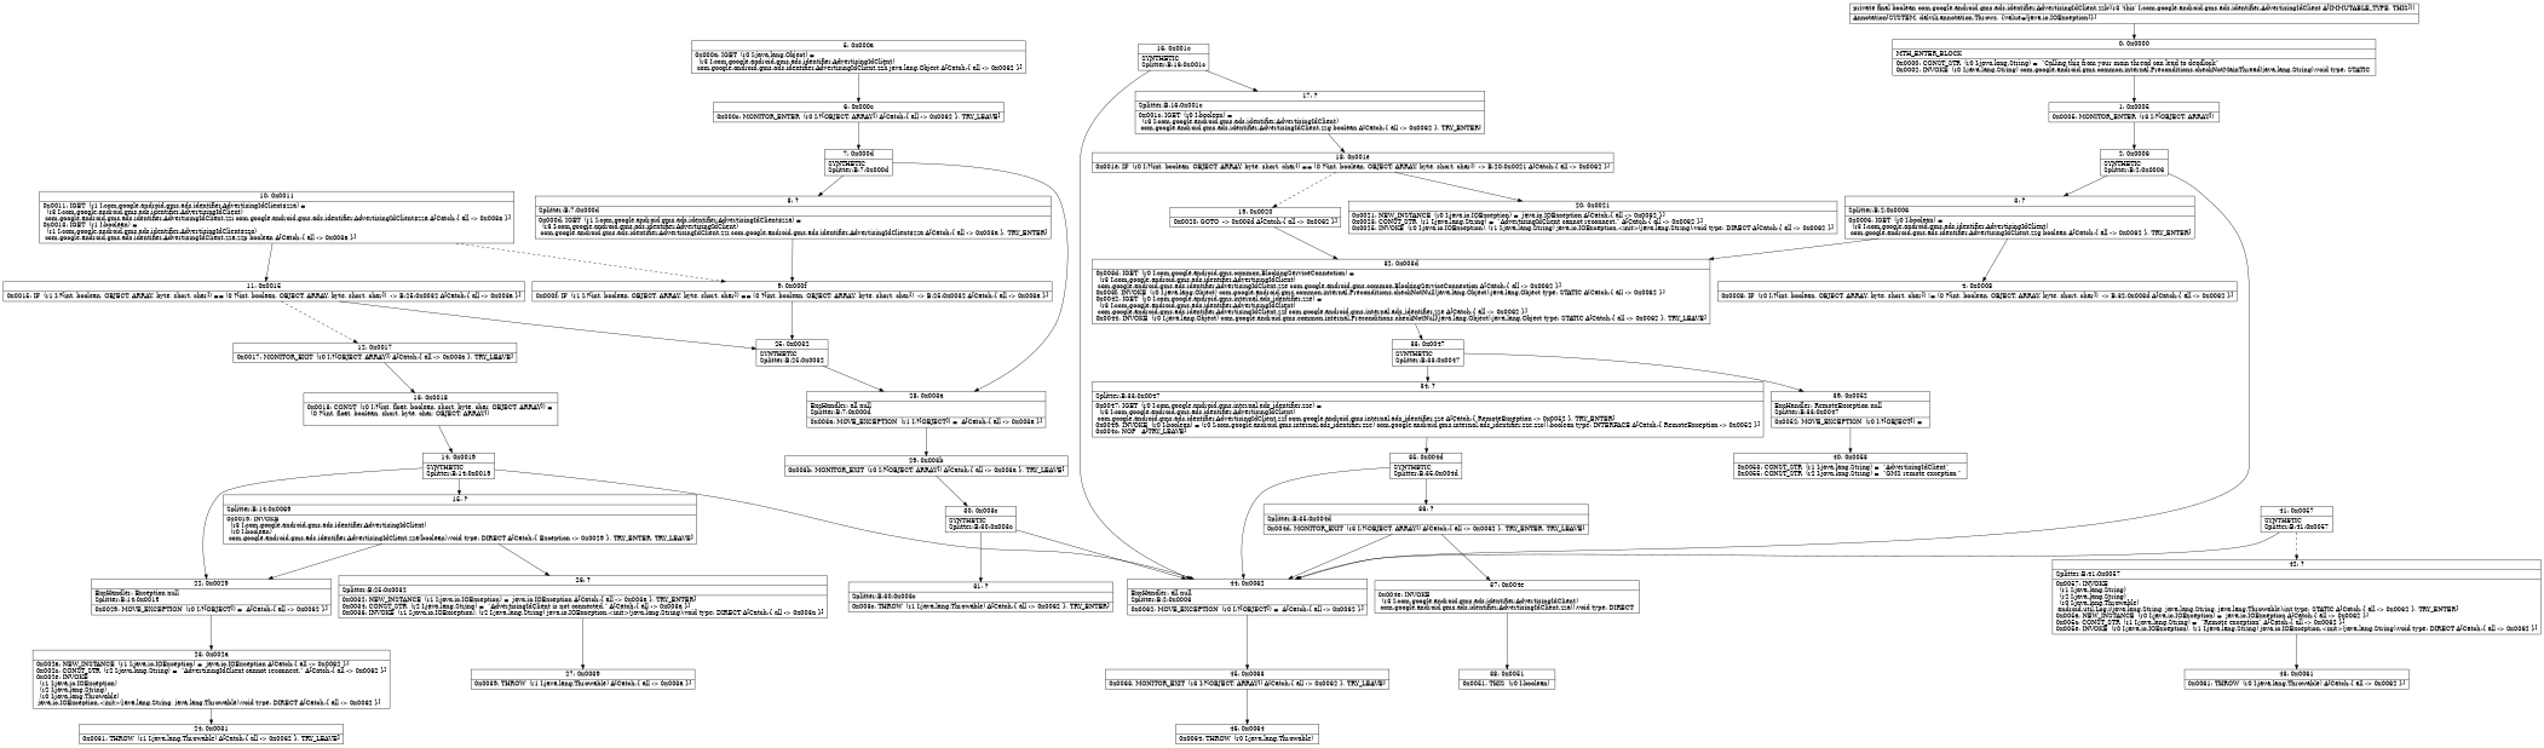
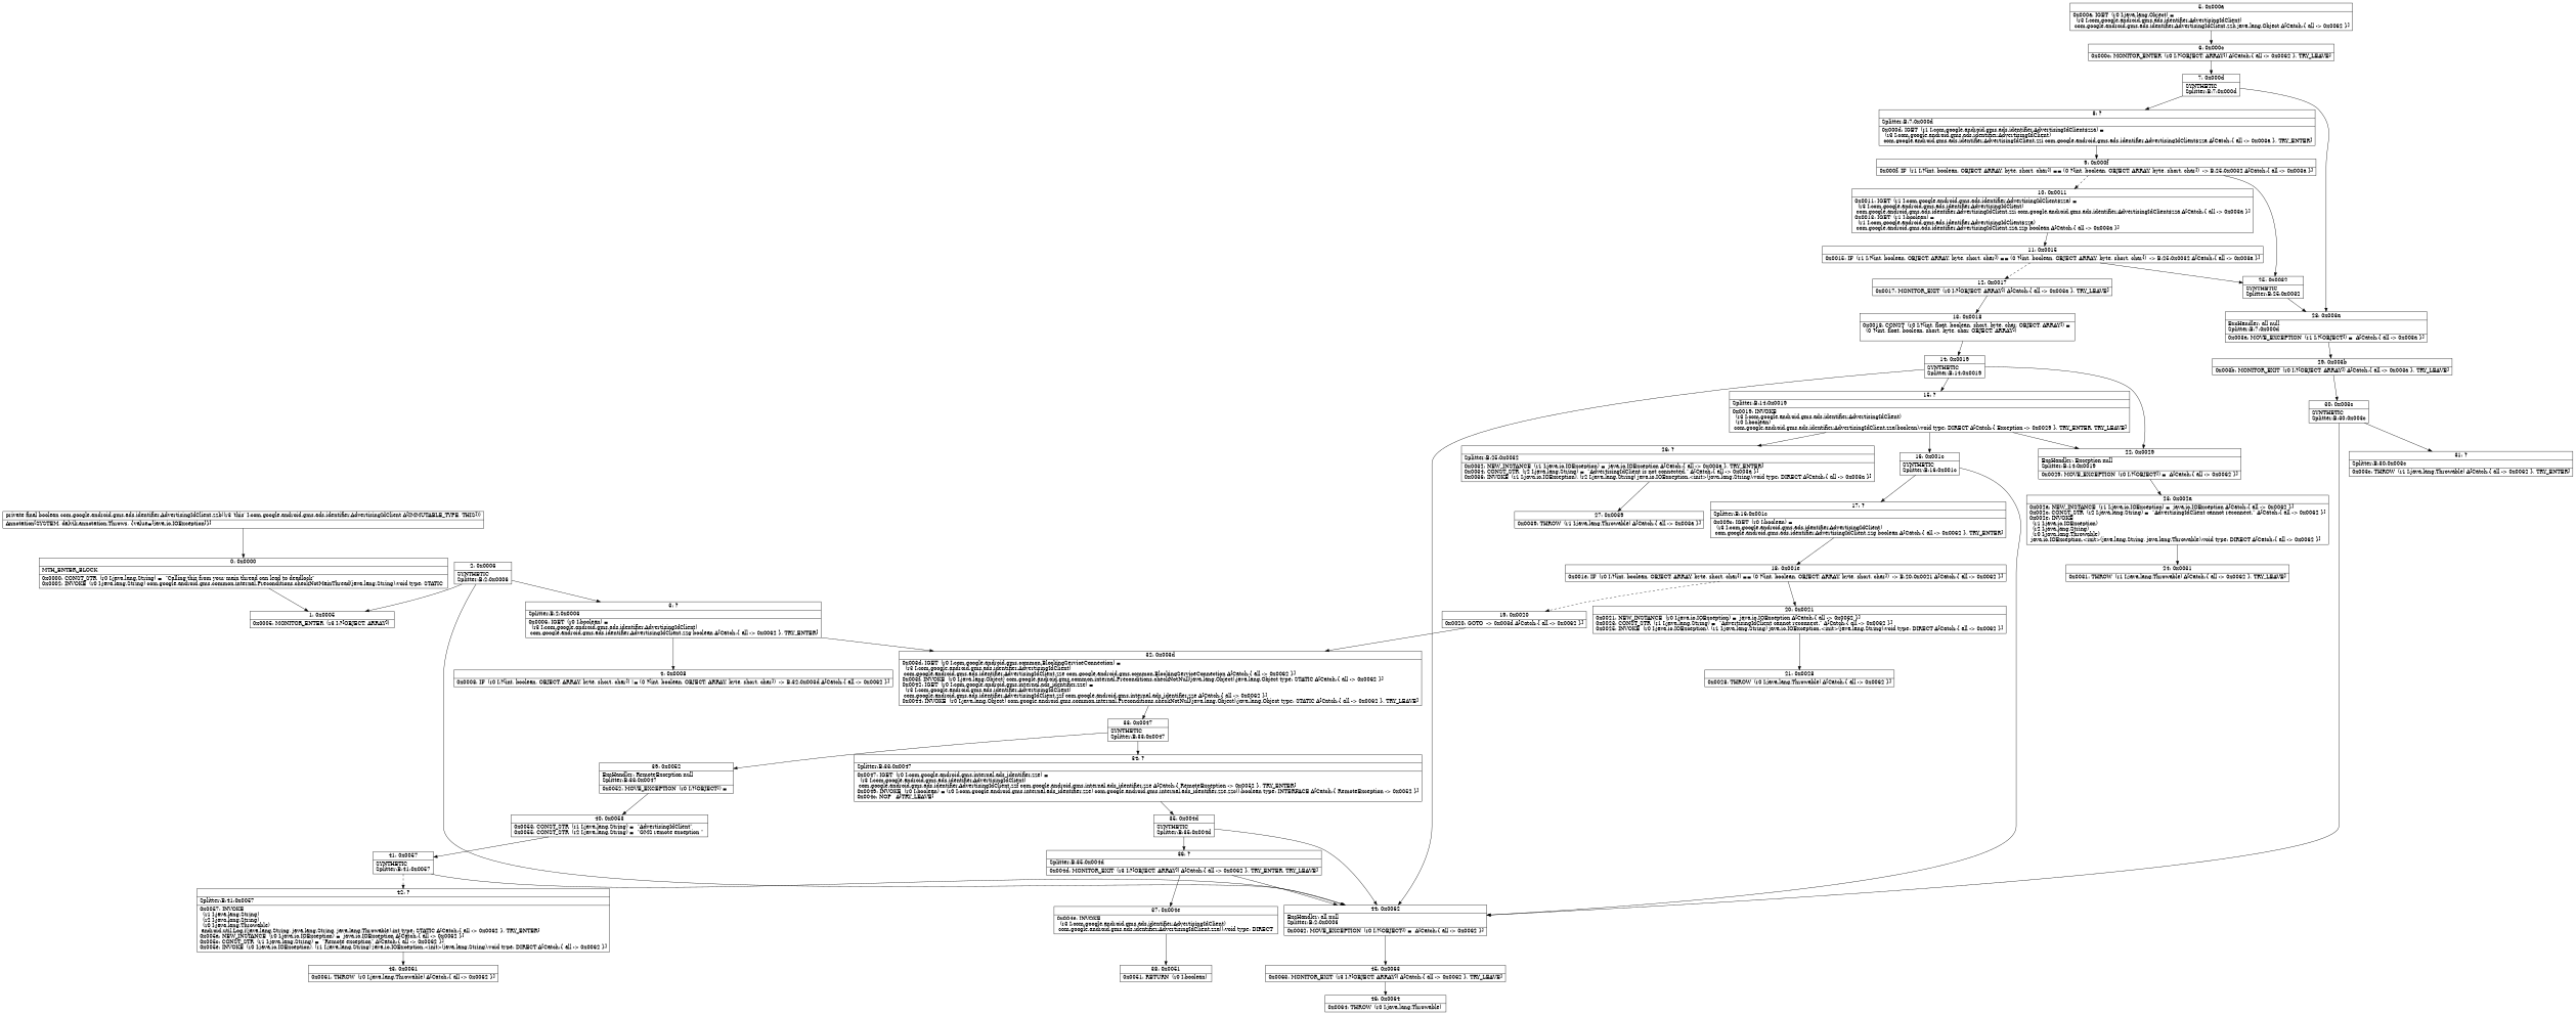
  digraph {
    node [shape=record]
    n1 [label="{0\:\ 0x0000|MTH_ENTER_BLOCK\l|0x0000: CONST_STR  (r0 I:java.lang.String) =  \"Calling this from your main thread can lead to deadlock\" \l0x0002: INVOKE  (r0 I:java.lang.String) com.google.android.gms.common.internal.Preconditions.checkNotMainThread(java.lang.String):void type: STATIC \l}"]
    n2 [label="{1\:\ 0x0005|0x0005: MONITOR_ENTER  (r3 I:?[OBJECT, ARRAY]) \l}"]
    n3 [label="{2\:\ 0x0006|SYNTHETIC\lSplitter:B:2:0x0006\l}"]
    n4 [label="{3\:\ ?|Splitter:B:2:0x0006\l|0x0006: IGET  (r0 I:boolean) = \l  (r3 I:com.google.android.gms.ads.identifier.AdvertisingIdClient)\l com.google.android.gms.ads.identifier.AdvertisingIdClient.zzg boolean A[Catch:\{ all \-\> 0x0062 \}, TRY_ENTER]\l}"]
    n5 [label="{44\:\ 0x0062|ExcHandler: all null\lSplitter:B:2:0x0006\l|0x0062: MOVE_EXCEPTION  (r0 I:?[OBJECT]) =  A[Catch:\{ all \-\> 0x0062 \}]\l}"]
    n6 [label="{4\:\ 0x0008|0x0008: IF  (r0 I:?[int, boolean, OBJECT, ARRAY, byte, short, char]) != (0 ?[int, boolean, OBJECT, ARRAY, byte, short, char])  \-\> B:32:0x003d A[Catch:\{ all \-\> 0x0062 \}]\l}"]
    n7 [label="{32\:\ 0x003d|0x003d: IGET  (r0 I:com.google.android.gms.common.BlockingServiceConnection) = \l  (r3 I:com.google.android.gms.ads.identifier.AdvertisingIdClient)\l com.google.android.gms.ads.identifier.AdvertisingIdClient.zze com.google.android.gms.common.BlockingServiceConnection A[Catch:\{ all \-\> 0x0062 \}]\l0x003f: INVOKE  (r0 I:java.lang.Object) com.google.android.gms.common.internal.Preconditions.checkNotNull(java.lang.Object):java.lang.Object type: STATIC A[Catch:\{ all \-\> 0x0062 \}]\l0x0042: IGET  (r0 I:com.google.android.gms.internal.ads_identifier.zze) = \l  (r3 I:com.google.android.gms.ads.identifier.AdvertisingIdClient)\l com.google.android.gms.ads.identifier.AdvertisingIdClient.zzf com.google.android.gms.internal.ads_identifier.zze A[Catch:\{ all \-\> 0x0062 \}]\l0x0044: INVOKE  (r0 I:java.lang.Object) com.google.android.gms.common.internal.Preconditions.checkNotNull(java.lang.Object):java.lang.Object type: STATIC A[Catch:\{ all \-\> 0x0062 \}, TRY_LEAVE]\l}"]
    n8 [label="{45\:\ 0x0063|0x0063: MONITOR_EXIT  (r3 I:?[OBJECT, ARRAY]) A[Catch:\{ all \-\> 0x0062 \}, TRY_LEAVE]\l}"]
    n9 [label="{5\:\ 0x000a|0x000a: IGET  (r0 I:java.lang.Object) = \l  (r3 I:com.google.android.gms.ads.identifier.AdvertisingIdClient)\l com.google.android.gms.ads.identifier.AdvertisingIdClient.zzh java.lang.Object A[Catch:\{ all \-\> 0x0062 \}]\l}"]
    n10 [label="{6\:\ 0x000c|0x000c: MONITOR_ENTER  (r0 I:?[OBJECT, ARRAY]) A[Catch:\{ all \-\> 0x0062 \}, TRY_LEAVE]\l}"]
    n11 [label="{33\:\ 0x0047|SYNTHETIC\lSplitter:B:33:0x0047\l}"]
    n12 [label="{7\:\ 0x000d|SYNTHETIC\lSplitter:B:7:0x000d\l}"]
    n13 [label="{8\:\ ?|Splitter:B:7:0x000d\l|0x000d: IGET  (r1 I:com.google.android.gms.ads.identifier.AdvertisingIdClient$zza) = \l  (r3 I:com.google.android.gms.ads.identifier.AdvertisingIdClient)\l com.google.android.gms.ads.identifier.AdvertisingIdClient.zzi com.google.android.gms.ads.identifier.AdvertisingIdClient$zza A[Catch:\{ all \-\> 0x003a \}, TRY_ENTER]\l}"]
    n14 [label="{28\:\ 0x003a|ExcHandler: all null\lSplitter:B:7:0x000d\l|0x003a: MOVE_EXCEPTION  (r1 I:?[OBJECT]) =  A[Catch:\{ all \-\> 0x003a \}]\l}"]
    n15 [label="{9\:\ 0x000f|0x000f: IF  (r1 I:?[int, boolean, OBJECT, ARRAY, byte, short, char]) == (0 ?[int, boolean, OBJECT, ARRAY, byte, short, char])  \-\> B:25:0x0032 A[Catch:\{ all \-\> 0x003a \}]\l}"]
    n16 [label="{29\:\ 0x003b|0x003b: MONITOR_EXIT  (r0 I:?[OBJECT, ARRAY]) A[Catch:\{ all \-\> 0x003a \}, TRY_LEAVE]\l}"]
    n17 [label="{10\:\ 0x0011|0x0011: IGET  (r1 I:com.google.android.gms.ads.identifier.AdvertisingIdClient$zza) = \l  (r3 I:com.google.android.gms.ads.identifier.AdvertisingIdClient)\l com.google.android.gms.ads.identifier.AdvertisingIdClient.zzi com.google.android.gms.ads.identifier.AdvertisingIdClient$zza A[Catch:\{ all \-\> 0x003a \}]\l0x0013: IGET  (r1 I:boolean) = \l  (r1 I:com.google.android.gms.ads.identifier.AdvertisingIdClient$zza)\l com.google.android.gms.ads.identifier.AdvertisingIdClient.zza.zzp boolean A[Catch:\{ all \-\> 0x003a \}]\l}"]
    n18 [label="{25\:\ 0x0032|SYNTHETIC\lSplitter:B:25:0x0032\l}"]
    n19 [label="{11\:\ 0x0015|0x0015: IF  (r1 I:?[int, boolean, OBJECT, ARRAY, byte, short, char]) == (0 ?[int, boolean, OBJECT, ARRAY, byte, short, char])  \-\> B:25:0x0032 A[Catch:\{ all \-\> 0x003a \}]\l}"]
    n20 [label="{12\:\ 0x0017|0x0017: MONITOR_EXIT  (r0 I:?[OBJECT, ARRAY]) A[Catch:\{ all \-\> 0x003a \}, TRY_LEAVE]\l}"]
    n21 [label="{13\:\ 0x0018|0x0018: CONST  (r0 I:?[int, float, boolean, short, byte, char, OBJECT, ARRAY]) = \l  (0 ?[int, float, boolean, short, byte, char, OBJECT, ARRAY])\l \l}"]
    n22 [label="{14\:\ 0x0019|SYNTHETIC\lSplitter:B:14:0x0019\l}"]
-   n23 [label="{15\:\ ?|Splitter:B:14:0x0069\l|0x0019: INVOKE  \l  (r3 I:com.google.android.gms.ads.identifier.AdvertisingIdClient)\l  (r0 I:boolean)\l com.google.android.gms.ads.identifier.AdvertisingIdClient.zza(boolean):void type: DIRECT A[Catch:\{ Exception \-\> 0x0029 \}, TRY_ENTER, TRY_LEAVE]\l}"]
+   n23 [label="{15\:\ ?|Splitter:B:14:0x0019\l|0x0019: INVOKE  \l  (r3 I:com.google.android.gms.ads.identifier.AdvertisingIdClient)\l  (r0 I:boolean)\l com.google.android.gms.ads.identifier.AdvertisingIdClient.zza(boolean):void type: DIRECT A[Catch:\{ Exception \-\> 0x0029 \}, TRY_ENTER, TRY_LEAVE]\l}"]
    n24 [label="{22\:\ 0x0029|ExcHandler: Exception null\lSplitter:B:14:0x0019\l|0x0029: MOVE_EXCEPTION  (r0 I:?[OBJECT]) =  A[Catch:\{ all \-\> 0x0062 \}]\l}"]
    n25 [label="{16\:\ 0x001c|SYNTHETIC\lSplitter:B:16:0x001c\l}"]
    n26 [label="{26\:\ ?|Splitter:B:25:0x0032\l|0x0032: NEW_INSTANCE  (r1 I:java.io.IOException) =  java.io.IOException A[Catch:\{ all \-\> 0x003a \}, TRY_ENTER]\l0x0034: CONST_STR  (r2 I:java.lang.String) =  \"AdvertisingIdClient is not connected.\" A[Catch:\{ all \-\> 0x003a \}]\l0x0036: INVOKE  (r1 I:java.io.IOException), (r2 I:java.lang.String) java.io.IOException.\<init\>(java.lang.String):void type: DIRECT A[Catch:\{ all \-\> 0x003a \}]\l}"]
    n27 [label="{23\:\ 0x002a|0x002a: NEW_INSTANCE  (r1 I:java.io.IOException) =  java.io.IOException A[Catch:\{ all \-\> 0x0062 \}]\l0x002c: CONST_STR  (r2 I:java.lang.String) =  \"AdvertisingIdClient cannot reconnect.\" A[Catch:\{ all \-\> 0x0062 \}]\l0x002e: INVOKE  \l  (r1 I:java.io.IOException)\l  (r2 I:java.lang.String)\l  (r0 I:java.lang.Throwable)\l java.io.IOException.\<init\>(java.lang.String, java.lang.Throwable):void type: DIRECT A[Catch:\{ all \-\> 0x0062 \}]\l}"]
-   n28 [label="{17\:\ ?|Splitter:B:16:0x001c\l|0x001c: IGET  (r0 I:boolean) = \l  (r3 I:com.google.android.gms.ads.identifier.AdvertisingIdClient)\l com.google.android.gms.ads.identifier.AdvertisingIdClient.zzg boolean A[Catch:\{ all \-\> 0x0062 \}, TRY_ENTER]\l}"]
+   n28 [label="{17\:\ ?|Splitter:B:16:0x001c\l|0x009c: IGET  (r0 I:boolean) = \l  (r3 I:com.google.android.gms.ads.identifier.AdvertisingIdClient)\l com.google.android.gms.ads.identifier.AdvertisingIdClient.zzg boolean A[Catch:\{ all \-\> 0x0062 \}, TRY_ENTER]\l}"]
    n29 [label="{18\:\ 0x001e|0x001e: IF  (r0 I:?[int, boolean, OBJECT, ARRAY, byte, short, char]) == (0 ?[int, boolean, OBJECT, ARRAY, byte, short, char])  \-\> B:20:0x0021 A[Catch:\{ all \-\> 0x0062 \}]\l}"]
    n30 [label="{19\:\ 0x0020|0x0020: GOTO  \-\> 0x003d A[Catch:\{ all \-\> 0x0062 \}]\l}"]
    n31 [label="{20\:\ 0x0021|0x0021: NEW_INSTANCE  (r0 I:java.io.IOException) =  java.io.IOException A[Catch:\{ all \-\> 0x0062 \}]\l0x0023: CONST_STR  (r1 I:java.lang.String) =  \"AdvertisingIdClient cannot reconnect.\" A[Catch:\{ all \-\> 0x0062 \}]\l0x0025: INVOKE  (r0 I:java.io.IOException), (r1 I:java.lang.String) java.io.IOException.\<init\>(java.lang.String):void type: DIRECT A[Catch:\{ all \-\> 0x0062 \}]\l}"]
+   n32 [label="{21\:\ 0x0028|0x0028: THROW  (r0 I:java.lang.Throwable) A[Catch:\{ all \-\> 0x0062 \}]\l}"]
    n33 [label="{24\:\ 0x0031|0x0031: THROW  (r1 I:java.lang.Throwable) A[Catch:\{ all \-\> 0x0062 \}, TRY_LEAVE]\l}"]
    n34 [label="{27\:\ 0x0039|0x0039: THROW  (r1 I:java.lang.Throwable) A[Catch:\{ all \-\> 0x003a \}]\l}"]
    n35 [label="{30\:\ 0x003c|SYNTHETIC\lSplitter:B:30:0x003c\l}"]
    n36 [label="{31\:\ ?|Splitter:B:30:0x003c\l|0x003c: THROW  (r1 I:java.lang.Throwable) A[Catch:\{ all \-\> 0x0062 \}, TRY_ENTER]\l}"]
    n37 [label="{34\:\ ?|Splitter:B:33:0x0047\l|0x0047: IGET  (r0 I:com.google.android.gms.internal.ads_identifier.zze) = \l  (r3 I:com.google.android.gms.ads.identifier.AdvertisingIdClient)\l com.google.android.gms.ads.identifier.AdvertisingIdClient.zzf com.google.android.gms.internal.ads_identifier.zze A[Catch:\{ RemoteException \-\> 0x0052 \}, TRY_ENTER]\l0x0049: INVOKE  (r0 I:boolean) = (r0 I:com.google.android.gms.internal.ads_identifier.zze) com.google.android.gms.internal.ads_identifier.zze.zzc():boolean type: INTERFACE A[Catch:\{ RemoteException \-\> 0x0052 \}]\l0x004c: NOP   A[TRY_LEAVE]\l}"]
    n38 [label="{39\:\ 0x0052|ExcHandler: RemoteException null\lSplitter:B:33:0x0047\l|0x0052: MOVE_EXCEPTION  (r0 I:?[OBJECT]) =  \l}"]
    n39 [label="{35\:\ 0x004d|SYNTHETIC\lSplitter:B:35:0x004d\l}"]
    n40 [label="{40\:\ 0x0053|0x0053: CONST_STR  (r1 I:java.lang.String) =  \"AdvertisingIdClient\" \l0x0055: CONST_STR  (r2 I:java.lang.String) =  \"GMS remote exception \" \l}"]
    n41 [label="{36\:\ ?|Splitter:B:35:0x004d\l|0x004d: MONITOR_EXIT  (r3 I:?[OBJECT, ARRAY]) A[Catch:\{ all \-\> 0x0062 \}, TRY_ENTER, TRY_LEAVE]\l}"]
    n42 [label="{37\:\ 0x004e|0x004e: INVOKE  \l  (r3 I:com.google.android.gms.ads.identifier.AdvertisingIdClient)\l com.google.android.gms.ads.identifier.AdvertisingIdClient.zza():void type: DIRECT \l}"]
-   n43 [label="{38\:\ 0x0051|0x0051: THIS  (r0 I:boolean) \l}"]
+   n43 [label="{38\:\ 0x0051|0x0051: RETURN  (r0 I:boolean) \l}"]
    n44 [label="{41\:\ 0x0057|SYNTHETIC\lSplitter:B:41:0x0057\l}"]
    n45 [label="{42\:\ ?|Splitter:B:41:0x0057\l|0x0057: INVOKE  \l  (r1 I:java.lang.String)\l  (r2 I:java.lang.String)\l  (r0 I:java.lang.Throwable)\l android.util.Log.i(java.lang.String, java.lang.String, java.lang.Throwable):int type: STATIC A[Catch:\{ all \-\> 0x0062 \}, TRY_ENTER]\l0x005a: NEW_INSTANCE  (r0 I:java.io.IOException) =  java.io.IOException A[Catch:\{ all \-\> 0x0062 \}]\l0x005c: CONST_STR  (r1 I:java.lang.String) =  \"Remote exception\" A[Catch:\{ all \-\> 0x0062 \}]\l0x005e: INVOKE  (r0 I:java.io.IOException), (r1 I:java.lang.String) java.io.IOException.\<init\>(java.lang.String):void type: DIRECT A[Catch:\{ all \-\> 0x0062 \}]\l}"]
    n46 [label="{43\:\ 0x0061|0x0061: THROW  (r0 I:java.lang.Throwable) A[Catch:\{ all \-\> 0x0062 \}]\l}"]
    n47 [label="{46\:\ 0x0064|0x0064: THROW  (r0 I:java.lang.Throwable) \l}"]
    n48 [label="{private final boolean com.google.android.gms.ads.identifier.AdvertisingIdClient.zzb((r3 'this' I:com.google.android.gms.ads.identifier.AdvertisingIdClient A[IMMUTABLE_TYPE, THIS]))  | Annotation[SYSTEM, dalvik.annotation.Throws, \{value=[java.io.IOException]\}]\l}"]
    n1 -> n2
-   n2 -> n3
+   n3 -> n2
    n3 -> n4
    n3 -> n5
    n4 -> n6
    n4 -> n7
    n5 -> n8
    n7 -> n11
    n8 -> n47
    n9 -> n10
    n10 -> n12
    n11 -> n37
    n11 -> n38
    n12 -> n13
    n12 -> n14
    n13 -> n15
    n14 -> n16
-   n17 -> n15 [style=dashed]
+   n15 -> n17 [style=dashed]
    n15 -> n18
    n16 -> n35
    n17 -> n19
    n18 -> n14
    n19 -> n18
    n19 -> n20 [style=dashed]
    n20 -> n21
    n21 -> n22
    n22 -> n5
    n22 -> n23
    n22 -> n24
    n23 -> n24
+   n23 -> n25
    n23 -> n26
    n24 -> n27
    n25 -> n5
    n25 -> n28
    n26 -> n34
    n27 -> n33
    n28 -> n29
    n29 -> n30 [style=dashed]
    n29 -> n31
    n30 -> n7
+   n31 -> n32
    n35 -> n5
    n35 -> n36
    n37 -> n39
    n38 -> n40
    n39 -> n5
    n39 -> n41
+   n40 -> n44
    n41 -> n5
    n41 -> n42
    n42 -> n43
    n44 -> n5
    n44 -> n45 [style=dashed]
    n45 -> n46
    n48 -> n1
  }
